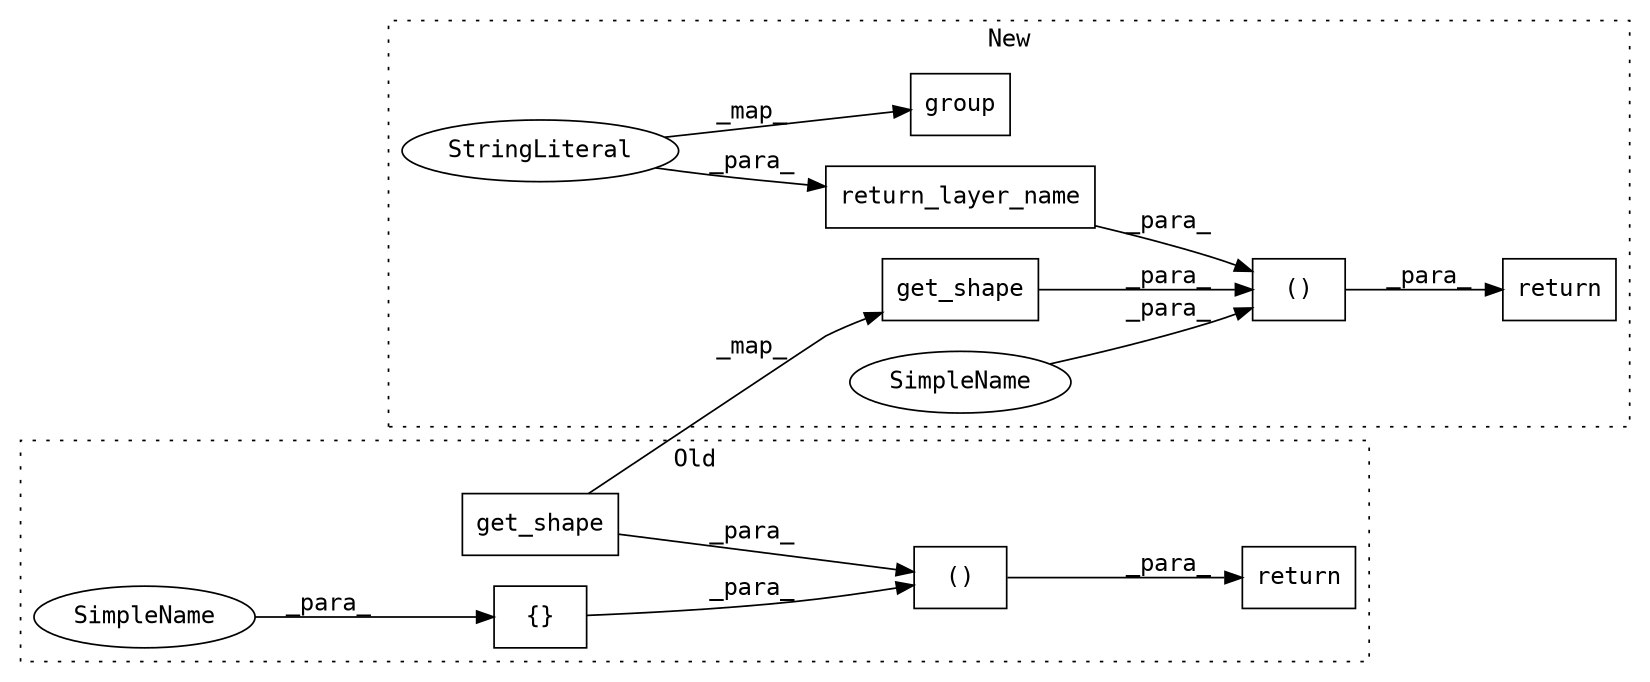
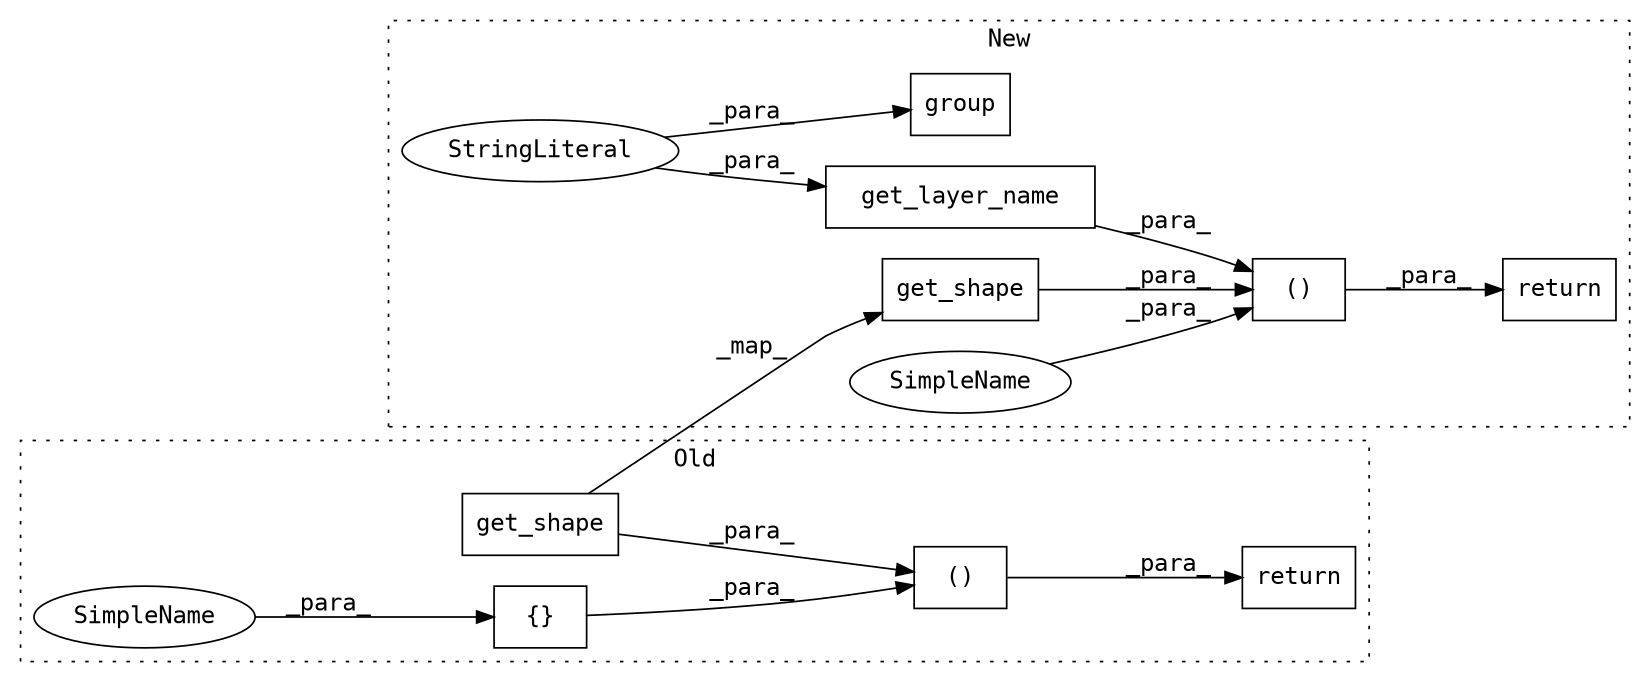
  digraph {
    fontname="DejaVu Sans Mono"
    rankdir=LR
    node [a=32 fontname="DejaVu Sans Mono" l=12 shape=box]
    edge [fontname="DejaVu Sans Mono"]
    n1 [a=4 l="1,1" label="{}" s="10824,10828"]
    n2 [a=41 label=return s=10770]
    n3 [a=106 l=47 label="()" s=10782]
    n4 [l="10,1" label=get_shape s="10786,10801"]
    n5 [a=42 l=3 label=SimpleName s=10825 shape=ellipse]
-   n6 [l="15,1" label=return_layer_name s="11351,11392"]
+   n6 [l="15,1" label=get_layer_name s="11351,11392"]
    n7 [l="6,1" label=group s="11379,11391"]
    n8 [a=45 l=6 label=StringLiteral s=11385 shape=ellipse]
    n9 [a=41 label=return s=11301]
    n10 [a=106 l=96 label="()" s=11313]
    n11 [l="10,1" label=get_shape s="11317,11332"]
    n12 [a=42 l=3 label=SimpleName s=11406 shape=ellipse]
    subgraph cluster_1 {
      label=Old
      style=dotted
      n1
      n2
      n3
      n4
      n5
    }
    subgraph cluster_2 {
      label=New
      style=dotted
      n6
      n7
      n8
      n9
      n10
      n11
      n12
    }
    n1 -> n3 [label=_para_]
    n3 -> n2 [label=_para_]
    n4 -> n3 [label=_para_]
    n4 -> n11 [label=_map_]
    n5 -> n1 [label=_para_]
    n6 -> n10 [label=_para_]
    n8 -> n6 [label=_para_]
-   n8 -> n7 [label=_map_]
+   n8 -> n7 [label=_para_]
    n10 -> n9 [label=_para_]
    n11 -> n10 [label=_para_]
    n12 -> n10 [label=_para_]
  }
